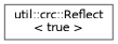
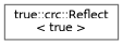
  digraph {
    rankdir=LR
-   n1 [color=grey40 fillcolor=white fontname=Helvetica fontsize=10 height=0.2 label="util::crc::Reflect\l\< true \>" shape=box style=filled width=0.4]
+   n1 [color=grey40 fillcolor=white fontname=Helvetica fontsize=10 height=0.2 label="true::crc::Reflect\l\< true \>" shape=box style=filled width=0.4]
  }
